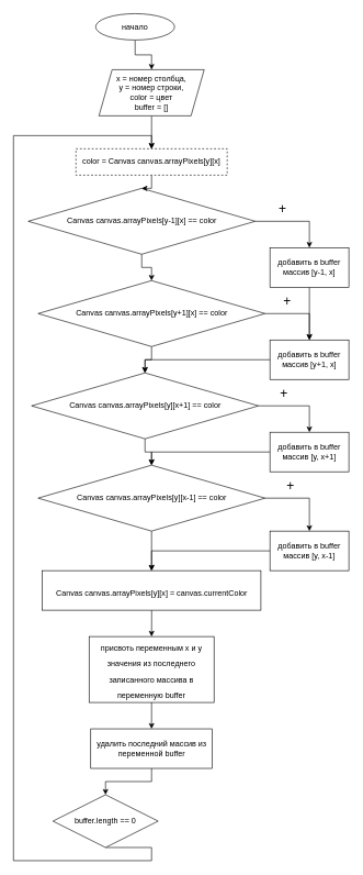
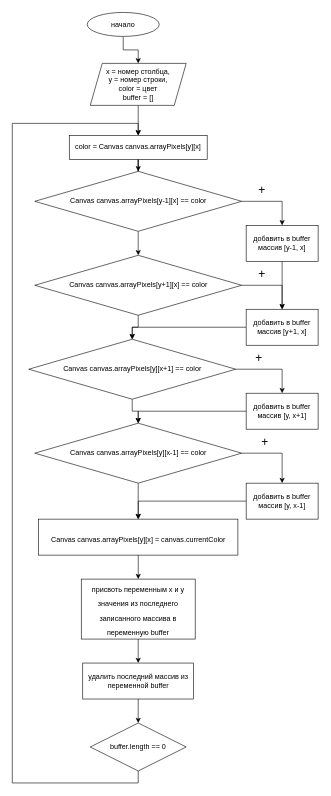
  <mxCell id="0" />
  <mxCell id="1" parent="0" />
  <mxCell id="2" style="edgeStyle=orthogonalEdgeStyle;rounded=0;orthogonalLoop=1;jettySize=auto;html=1;exitX=0.5;exitY=1;exitDx=0;exitDy=0;entryX=0.5;entryY=0;entryDx=0;entryDy=0;" parent="1" source="3" target="5" edge="1"><mxGeometry relative="1" as="geometry" /></mxCell>
  <mxCell id="3" value="начало" style="ellipse;whiteSpace=wrap;html=1;" parent="1" vertex="1"><mxGeometry x="145" y="20" width="120" height="40" as="geometry" /></mxCell>
  <mxCell id="4" value="" style="edgeStyle=orthogonalEdgeStyle;rounded=0;orthogonalLoop=1;jettySize=auto;html=1;fontSize=12;" parent="1" source="5" target="39" edge="1"><mxGeometry relative="1" as="geometry" /></mxCell>
  <mxCell id="5" value="x = номер столбца,&lt;br&gt;y = номер строки,&lt;br&gt;color = цвет&lt;br&gt;buffer = []" style="shape=parallelogram;perimeter=parallelogramPerimeter;whiteSpace=wrap;html=1;fixedSize=1;" parent="1" vertex="1"><mxGeometry x="150" y="105" width="160" height="70" as="geometry" /></mxCell>
  <mxCell id="6" style="edgeStyle=orthogonalEdgeStyle;rounded=0;orthogonalLoop=1;jettySize=auto;html=1;exitX=1;exitY=0.5;exitDx=0;exitDy=0;entryX=0.5;entryY=0;entryDx=0;entryDy=0;" parent="1" source="9" target="11" edge="1"><mxGeometry relative="1" as="geometry" /></mxCell>
  <mxCell id="7" value="+" style="edgeLabel;html=1;align=center;verticalAlign=middle;resizable=0;points=[];fontSize=20;" parent="6" vertex="1" connectable="0"><mxGeometry x="0.009" y="-1" relative="1" as="geometry"><mxPoint x="-21" y="-21" as="offset" /></mxGeometry></mxCell>
  <mxCell id="8" style="edgeStyle=orthogonalEdgeStyle;rounded=0;orthogonalLoop=1;jettySize=auto;html=1;exitX=0.5;exitY=1;exitDx=0;exitDy=0;entryX=0.5;entryY=0;entryDx=0;entryDy=0;fontSize=20;" parent="1" source="9" target="15" edge="1"><mxGeometry relative="1" as="geometry" /></mxCell>
- <mxCell id="9" value="Canvas canvas.arrayPixels[y-1][x] == color" style="rhombus;whiteSpace=wrap;html=1;" parent="1" vertex="1"><mxGeometry x="42.5" y="285" width="345" height="100" as="geometry" /></mxCell>
+ <mxCell id="9" value="Canvas canvas.arrayPixels[y-1][x] == color" style="rhombus;whiteSpace=wrap;html=1;" parent="1" vertex="1"><mxGeometry x="57.5" y="285" width="345" height="100" as="geometry" /></mxCell>
  <mxCell id="10" style="edgeStyle=orthogonalEdgeStyle;rounded=0;orthogonalLoop=1;jettySize=auto;html=1;" edge="1" parent="1" source="11" target="17"><mxGeometry relative="1" as="geometry"><mxPoint x="230" y="405" as="targetPoint" /></mxGeometry></mxCell>
  <mxCell id="11" value="добавить в buffer&lt;br&gt;массив [y-1, x]" style="rounded=0;whiteSpace=wrap;html=1;" parent="1" vertex="1"><mxGeometry x="410" y="375" width="120" height="60" as="geometry" /></mxCell>
  <mxCell id="12" style="edgeStyle=orthogonalEdgeStyle;rounded=0;orthogonalLoop=1;jettySize=auto;html=1;exitX=1;exitY=0.5;exitDx=0;exitDy=0;entryX=0.5;entryY=0;entryDx=0;entryDy=0;" parent="1" source="15" target="17" edge="1"><mxGeometry relative="1" as="geometry" /></mxCell>
  <mxCell id="13" value="+" style="edgeLabel;html=1;align=center;verticalAlign=middle;resizable=0;points=[];fontSize=20;" parent="12" vertex="1" connectable="0"><mxGeometry x="0.009" y="-1" relative="1" as="geometry"><mxPoint x="-21" y="-21" as="offset" /></mxGeometry></mxCell>
  <mxCell id="14" value="" style="edgeStyle=orthogonalEdgeStyle;rounded=0;orthogonalLoop=1;jettySize=auto;html=1;fontSize=20;" parent="1" source="15" target="21" edge="1"><mxGeometry relative="1" as="geometry" /></mxCell>
  <mxCell id="15" value="Canvas canvas.arrayPixels[y+1][x] == color" style="rhombus;whiteSpace=wrap;html=1;" parent="1" vertex="1"><mxGeometry x="57.5" y="425" width="345" height="100" as="geometry" /></mxCell>
  <mxCell id="16" style="edgeStyle=orthogonalEdgeStyle;rounded=0;orthogonalLoop=1;jettySize=auto;html=1;entryX=0.5;entryY=0;entryDx=0;entryDy=0;" edge="1" parent="1" source="17" target="21"><mxGeometry relative="1" as="geometry" /></mxCell>
  <mxCell id="17" value="добавить в buffer&lt;br&gt;массив [y+1, x]" style="rounded=0;whiteSpace=wrap;html=1;" parent="1" vertex="1"><mxGeometry x="410" y="515" width="120" height="60" as="geometry" /></mxCell>
  <mxCell id="18" style="edgeStyle=orthogonalEdgeStyle;rounded=0;orthogonalLoop=1;jettySize=auto;html=1;exitX=1;exitY=0.5;exitDx=0;exitDy=0;entryX=0.5;entryY=0;entryDx=0;entryDy=0;" parent="1" source="21" target="23" edge="1"><mxGeometry relative="1" as="geometry" /></mxCell>
  <mxCell id="19" value="+" style="edgeLabel;html=1;align=center;verticalAlign=middle;resizable=0;points=[];fontSize=20;" parent="18" vertex="1" connectable="0"><mxGeometry x="0.009" y="-1" relative="1" as="geometry"><mxPoint x="-21" y="-21" as="offset" /></mxGeometry></mxCell>
  <mxCell id="20" value="" style="edgeStyle=orthogonalEdgeStyle;rounded=0;orthogonalLoop=1;jettySize=auto;html=1;fontSize=20;" parent="1" source="21" target="27" edge="1"><mxGeometry relative="1" as="geometry" /></mxCell>
  <mxCell id="21" value="Canvas canvas.arrayPixels[y][x+1] == color" style="rhombus;whiteSpace=wrap;html=1;" parent="1" vertex="1"><mxGeometry x="47.5" y="565" width="345" height="100" as="geometry" /></mxCell>
  <mxCell id="22" style="edgeStyle=orthogonalEdgeStyle;rounded=0;orthogonalLoop=1;jettySize=auto;html=1;entryX=0.5;entryY=0;entryDx=0;entryDy=0;" edge="1" parent="1" source="23" target="27"><mxGeometry relative="1" as="geometry" /></mxCell>
  <mxCell id="23" value="добавить в buffer&lt;br&gt;массив [y, x+1]" style="rounded=0;whiteSpace=wrap;html=1;" parent="1" vertex="1"><mxGeometry x="410" y="655" width="120" height="60" as="geometry" /></mxCell>
  <mxCell id="24" style="edgeStyle=orthogonalEdgeStyle;rounded=0;orthogonalLoop=1;jettySize=auto;html=1;exitX=1;exitY=0.5;exitDx=0;exitDy=0;entryX=0.5;entryY=0;entryDx=0;entryDy=0;" parent="1" source="27" target="29" edge="1"><mxGeometry relative="1" as="geometry" /></mxCell>
  <mxCell id="25" value="+" style="edgeLabel;html=1;align=center;verticalAlign=middle;resizable=0;points=[];fontSize=20;" parent="24" vertex="1" connectable="0"><mxGeometry x="0.009" y="-1" relative="1" as="geometry"><mxPoint x="-21" y="-21" as="offset" /></mxGeometry></mxCell>
  <mxCell id="26" value="" style="edgeStyle=orthogonalEdgeStyle;rounded=0;orthogonalLoop=1;jettySize=auto;html=1;fontSize=20;" parent="1" source="27" target="31" edge="1"><mxGeometry relative="1" as="geometry" /></mxCell>
  <mxCell id="27" value="Canvas canvas.arrayPixels[y][x-1] == color" style="rhombus;whiteSpace=wrap;html=1;" parent="1" vertex="1"><mxGeometry x="57.5" y="705" width="345" height="100" as="geometry" /></mxCell>
  <mxCell id="28" style="edgeStyle=orthogonalEdgeStyle;rounded=0;orthogonalLoop=1;jettySize=auto;html=1;entryX=0.5;entryY=0;entryDx=0;entryDy=0;" edge="1" parent="1" source="29" target="31"><mxGeometry relative="1" as="geometry" /></mxCell>
  <mxCell id="29" value="добавить в buffer&lt;br&gt;массив [y, x-1]" style="rounded=0;whiteSpace=wrap;html=1;" parent="1" vertex="1"><mxGeometry x="410" y="805" width="120" height="60" as="geometry" /></mxCell>
  <mxCell id="30" value="" style="edgeStyle=orthogonalEdgeStyle;rounded=0;orthogonalLoop=1;jettySize=auto;html=1;fontSize=21;" parent="1" source="31" target="33" edge="1"><mxGeometry relative="1" as="geometry" /></mxCell>
  <mxCell id="31" value="&lt;span style=&quot;font-size: 12px&quot;&gt;Canvas canvas.arrayPixels[y][x] = canvas.currentColor&lt;/span&gt;" style="rounded=0;whiteSpace=wrap;html=1;fontSize=20;" parent="1" vertex="1"><mxGeometry x="63.75" y="865" width="332.5" height="60" as="geometry" /></mxCell>
  <mxCell id="32" value="" style="edgeStyle=orthogonalEdgeStyle;rounded=0;orthogonalLoop=1;jettySize=auto;html=1;fontSize=12;" parent="1" source="33" target="35" edge="1"><mxGeometry relative="1" as="geometry" /></mxCell>
  <mxCell id="33" value="&lt;span style=&quot;font-size: 12px;&quot;&gt;присвоть переменным x и y значения из последнего записанного массива в переменную buffer&lt;/span&gt;" style="rounded=0;whiteSpace=wrap;html=1;fontSize=20;" parent="1" vertex="1"><mxGeometry x="135" y="965" width="190" height="100" as="geometry" /></mxCell>
  <mxCell id="34" value="" style="edgeStyle=orthogonalEdgeStyle;rounded=0;orthogonalLoop=1;jettySize=auto;html=1;fontSize=12;" parent="1" source="35" target="37" edge="1"><mxGeometry relative="1" as="geometry" /></mxCell>
  <mxCell id="35" value="&lt;p style=&quot;font-size: 12px;&quot;&gt;удалить последний массив из переменной buffer&lt;/p&gt;" style="rounded=0;whiteSpace=wrap;html=1;fontSize=21;" parent="1" vertex="1"><mxGeometry x="137.5" y="1105" width="185" height="60" as="geometry" /></mxCell>
  <mxCell id="36" style="edgeStyle=orthogonalEdgeStyle;rounded=0;orthogonalLoop=1;jettySize=auto;html=1;exitX=0.5;exitY=1;exitDx=0;exitDy=0;entryX=0.5;entryY=0;entryDx=0;entryDy=0;fontSize=12;" parent="1" source="37" target="39" edge="1"><mxGeometry relative="1" as="geometry"><Array as="points"><mxPoint x="230" y="1305" /><mxPoint x="20" y="1305" /><mxPoint x="20" y="205" /><mxPoint x="230" y="205" /></Array></mxGeometry></mxCell>
- <mxCell id="37" value="buffer.length == 0" style="rhombus;whiteSpace=wrap;html=1;fontSize=12;" parent="1" vertex="1"><mxGeometry x="80" y="1205" width="160" height="80" as="geometry" /></mxCell>
+ <mxCell id="37" value="buffer.length == 0" style="rhombus;whiteSpace=wrap;html=1;fontSize=12;" parent="1" vertex="1"><mxGeometry x="150" y="1205" width="160" height="80" as="geometry" /></mxCell>
  <mxCell id="38" value="" style="edgeStyle=orthogonalEdgeStyle;rounded=0;orthogonalLoop=1;jettySize=auto;html=1;fontSize=12;" parent="1" source="39" target="9" edge="1"><mxGeometry relative="1" as="geometry" /></mxCell>
- <mxCell id="39" value="color = Canvas canvas.arrayPixels[y][x]" style="rounded=0;whiteSpace=wrap;html=1;fontSize=12;dashed=1;" parent="1" vertex="1"><mxGeometry x="115" y="225" width="230" height="40" as="geometry" /></mxCell>
+ <mxCell id="39" value="color = Canvas canvas.arrayPixels[y][x]" style="rounded=0;whiteSpace=wrap;html=1;fontSize=12;" parent="1" vertex="1"><mxGeometry x="115" y="225" width="230" height="40" as="geometry" /></mxCell>
